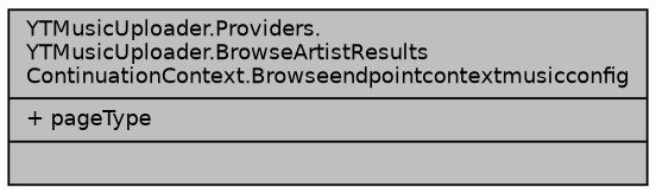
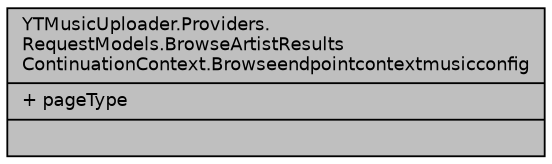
  digraph {
-   n1 [color=black fillcolor=grey75 fontcolor=black fontname=Helvetica fontsize=10 height=0.2 label="{YTMusicUploader.Providers.\lYTMusicUploader.BrowseArtistResults\lContinuationContext.Browseendpointcontextmusicconfig\n|+ pageType\l|}" shape=record style=filled width=0.4]
+   n1 [color=black fillcolor=grey75 fontcolor=black fontname=Helvetica fontsize=10 height=0.2 label="{YTMusicUploader.Providers.\lRequestModels.BrowseArtistResults\lContinuationContext.Browseendpointcontextmusicconfig\n|+ pageType\l|}" shape=record style=filled width=0.4]
  }
